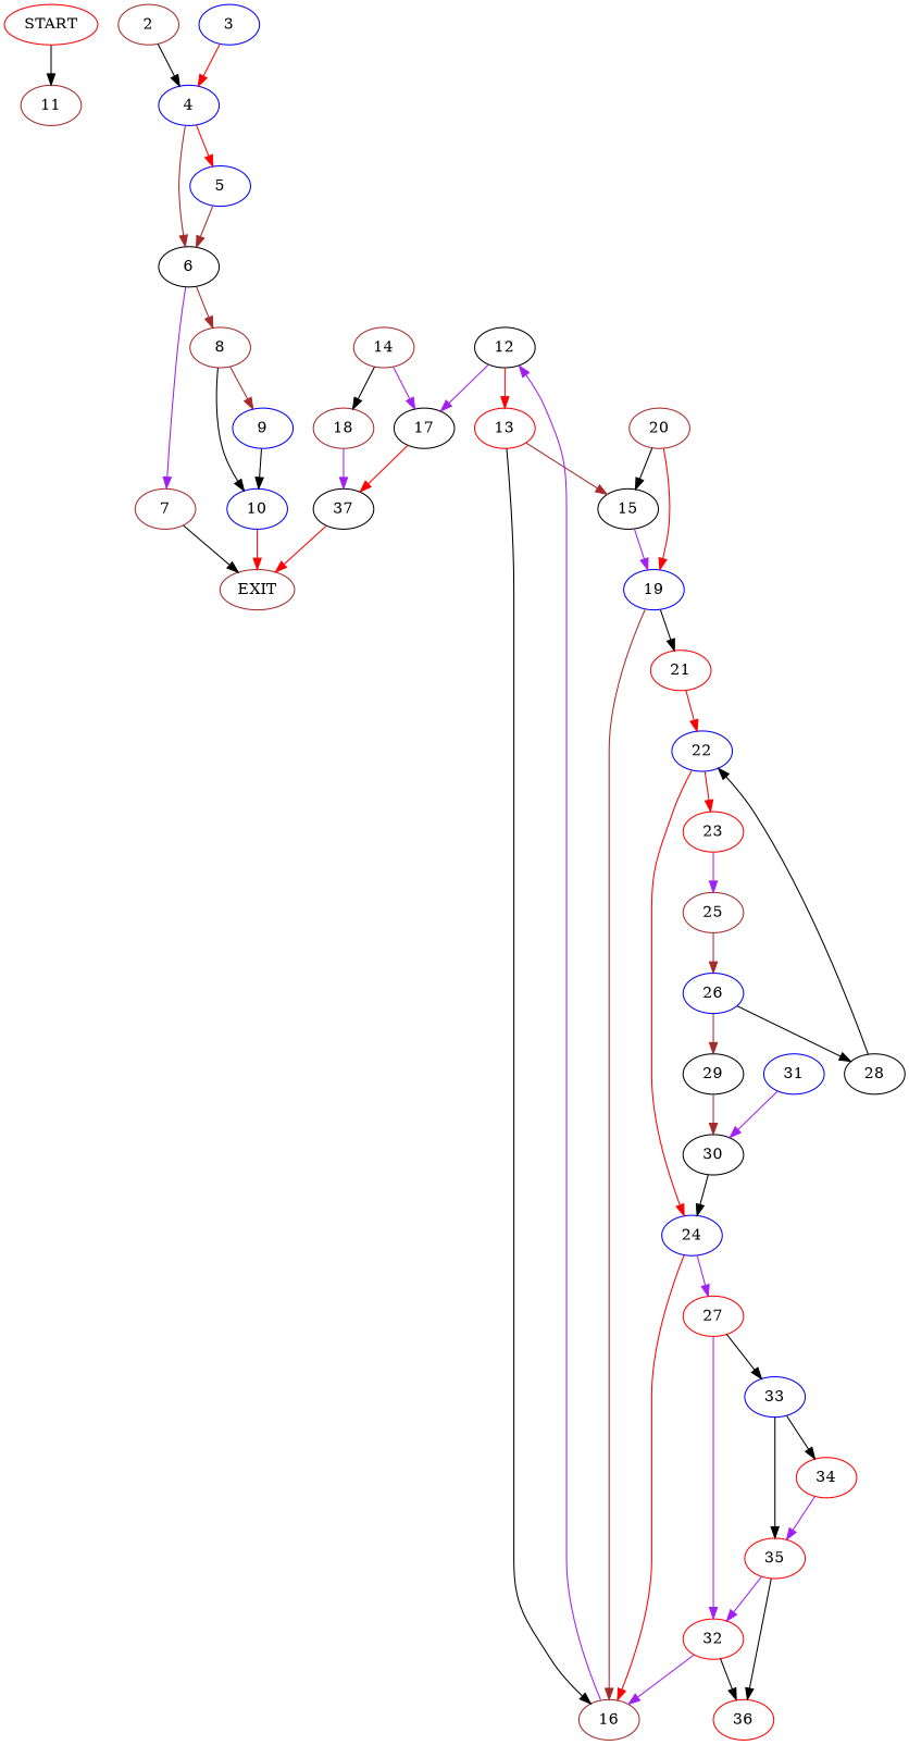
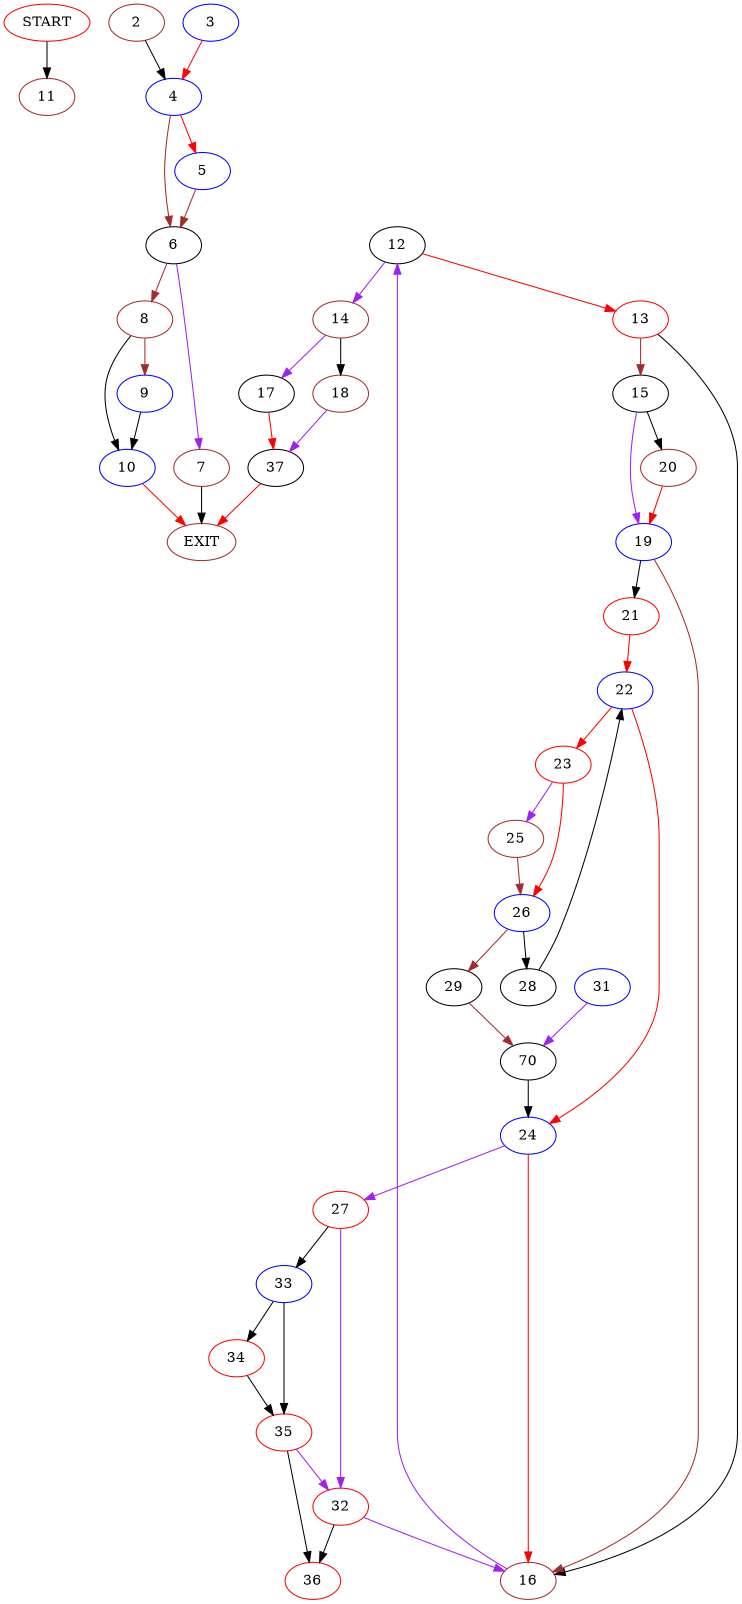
  digraph {
    node [color=blue]
    edge [color=black]
    n1 [color=red label=START]
    11 [color=brown]
    n3 [color=brown label=EXIT]
    2 [color=brown]
    4
    3
    5
    6 [color=black]
    7 [color=brown]
    8 [color=brown]
    9
    10
    12 [color=black]
    13 [color=red]
    14 [color=brown]
    15 [color=black]
    16 [color=brown]
    17 [color=black]
    18 [color=brown]
    19
    20 [color=brown]
    37 [color=black]
    21 [color=red]
    22
    23 [color=red]
    24
    25 [color=brown]
    26
    27 [color=red]
    28 [color=black]
    29 [color=black]
    32 [color=red]
    33
-   30 [color=black]
+   30 [color=black label=70]
    36 [color=red]
    34 [color=red]
    35 [color=red]
    31
    n1 -> 11
    2 -> 4
    4 -> 5 [color=red]
    4 -> 6 [color=brown]
    3 -> 4 [color=red]
    5 -> 6 [color=brown]
    6 -> 7 [color=purple]
    6 -> 8 [color=brown]
    7 -> n3
    8 -> 9 [color=brown]
    8 -> 10
    9 -> 10
    10 -> n3 [color=red]
    12 -> 13 [color=red]
-   12 -> 17 [color=purple]
+   12 -> 14 [color=purple]
    13 -> 15 [color=brown]
    13 -> 16
    14 -> 17 [color=purple]
    14 -> 18
    15 -> 19 [color=purple]
-   20 -> 15
+   15 -> 20
    16 -> 12 [color=purple]
    17 -> 37 [color=red]
    18 -> 37 [color=purple]
    19 -> 16 [color=brown]
    19 -> 21
    20 -> 19 [color=red]
    37 -> n3 [color=red]
    21 -> 22 [color=red]
    22 -> 23 [color=red]
    22 -> 24 [color=red]
    23 -> 25 [color=purple]
+   23 -> 26 [color=red]
    24 -> 16 [color=red]
    24 -> 27 [color=purple]
    25 -> 26 [color=brown]
    26 -> 28
    26 -> 29 [color=brown]
    27 -> 32 [color=purple]
    27 -> 33
    28 -> 22
    29 -> 30 [color=brown]
    32 -> 16 [color=purple]
    32 -> 36
    33 -> 34
    33 -> 35
    30 -> 24
-   34 -> 35 [color=purple]
+   34 -> 35
    35 -> 32 [color=purple]
    35 -> 36
    31 -> 30 [color=purple]
  }
